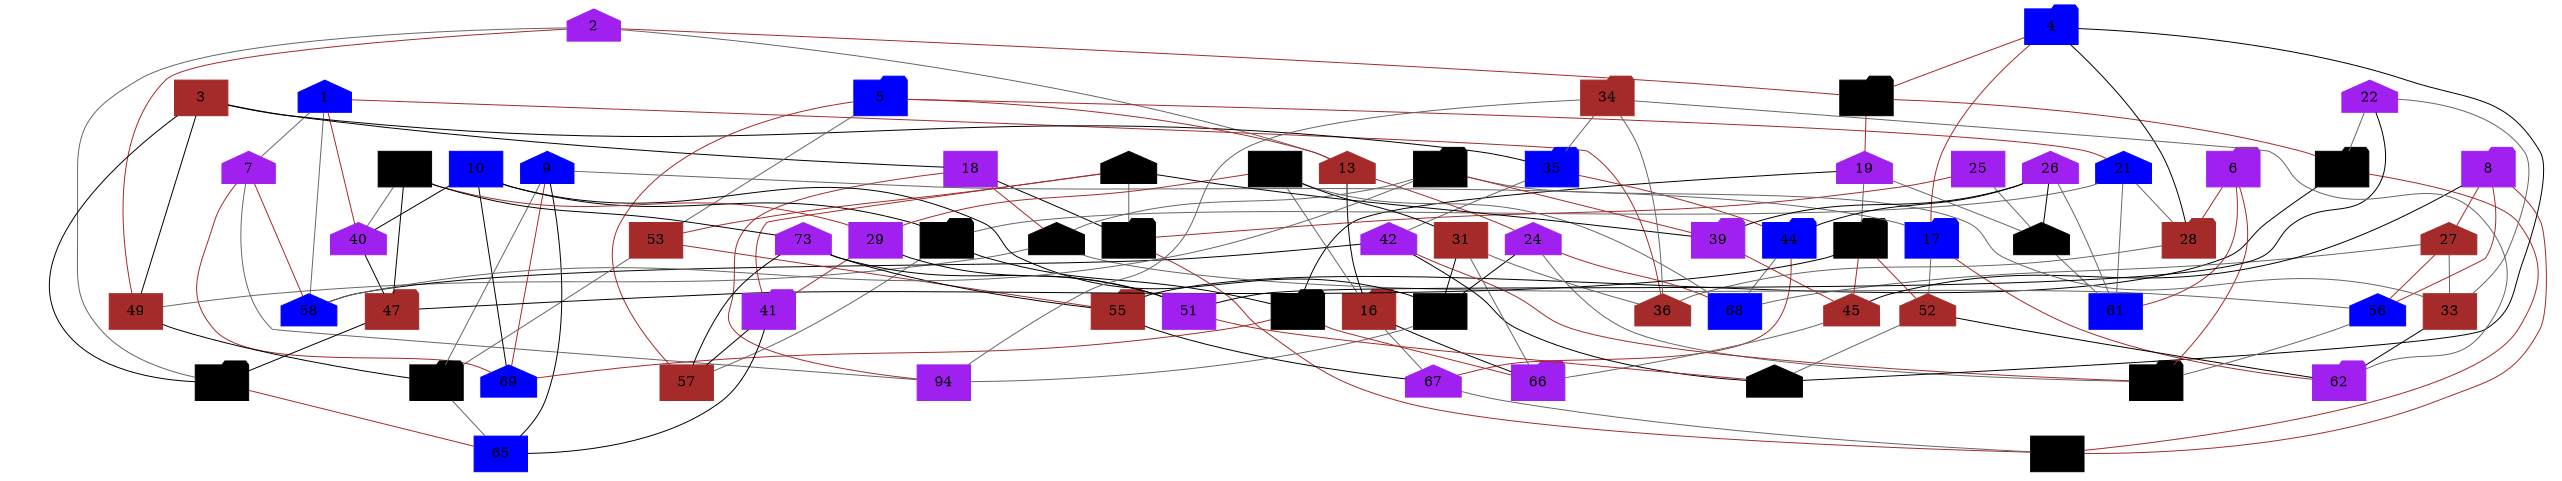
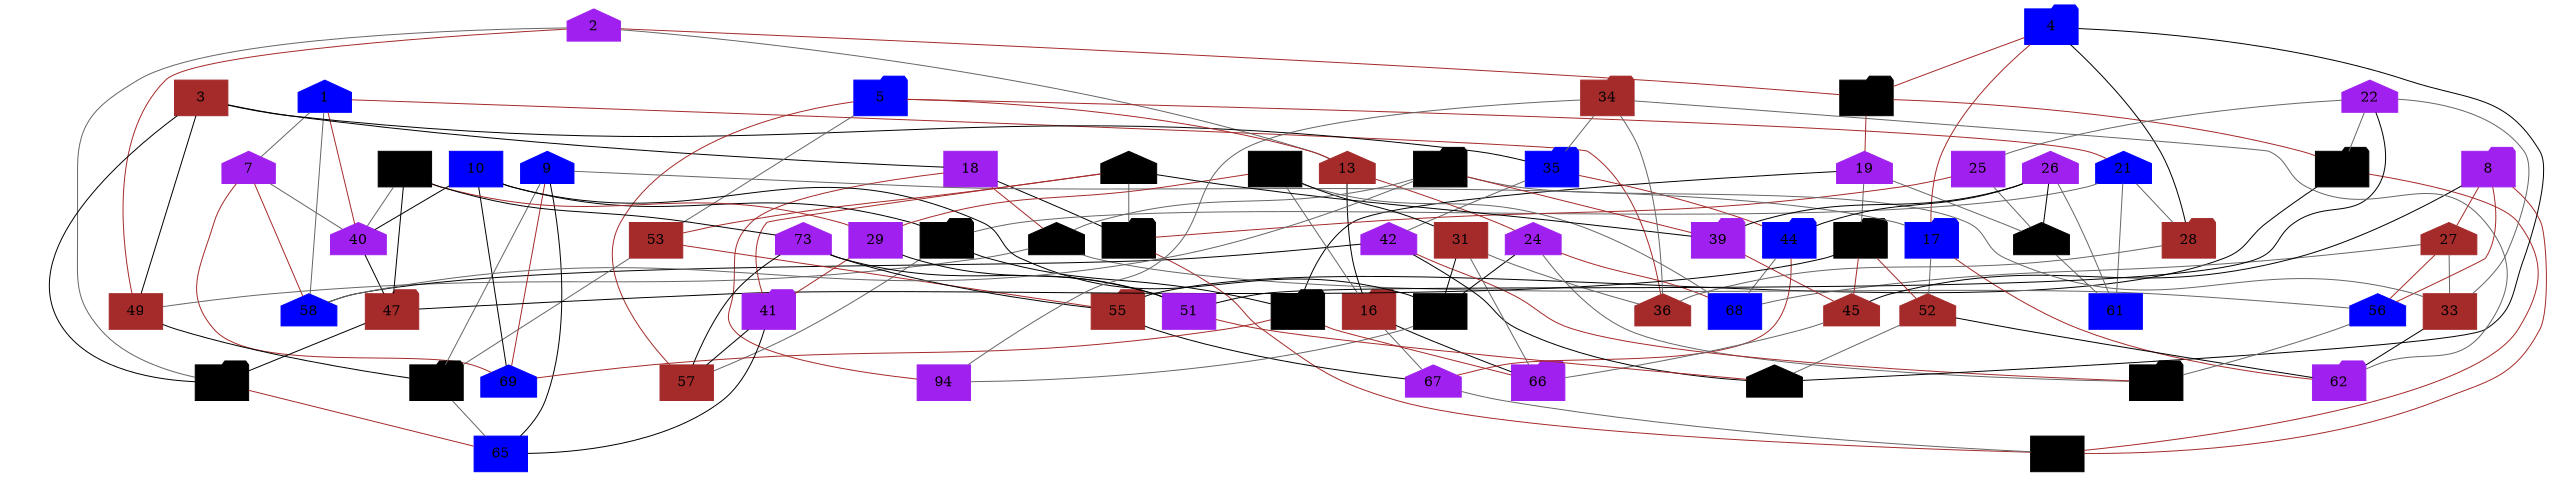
  graph {
    node [color=purple shape=folder style=filled]
    edge [color=gray40]
    1 [color=blue shape=house]
    7 [shape=house]
    36 [color=brown shape=house]
    40 [shape=house]
    58 [color=blue shape=house]
    n6 [label=94 shape=box]
    69 [color=blue shape=house]
    47 [color=brown]
    2 [shape=house]
    11 [color=black]
    13 [color=brown shape=house]
    48 [color=black]
    49 [color=brown shape=box]
    19 [shape=house]
    50 [color=black]
    16 [color=brown]
    24 [shape=house]
    65 [color=blue shape=box]
    59 [color=black]
    3 [color=brown shape=box]
    18 [shape=box]
    35 [color=blue]
    32 [color=black]
    46 [color=black shape=house]
    44 [color=blue]
    42 [shape=house]
    4 [color=blue]
    17 [color=blue]
    28 [color=brown]
    54 [color=black shape=house]
    52 [color=brown shape=house]
    62
    5 [color=blue]
    21 [color=blue shape=house]
    53 [color=brown shape=box]
    57 [color=brown shape=box]
    61 [color=blue shape=box]
    30 [color=black]
    55 [color=brown]
-   6
    60 [color=black]
    25 [shape=box]
    37 [color=black shape=house]
    27 [color=brown shape=house]
    8
    45 [color=brown shape=house]
    56 [color=blue shape=house]
    70 [color=black shape=box]
    68 [color=blue shape=box]
    33 [color=brown shape=box]
    66
    9 [color=blue shape=house]
    10 [color=blue shape=box]
    38 [color=black shape=box]
    63 [color=black]
    43 [color=black]
    12 [color=black shape=box]
    29 [shape=box]
    31 [color=brown shape=box]
    67 [shape=house]
    41
    51 [shape=box]
    14 [color=black shape=house]
    39
    15 [color=black shape=box]
    n66 [label=73 shape=house]
    20 [color=black]
    22 [shape=house]
    26 [shape=house]
    34 [color=brown]
    1 -- 7
    1 -- 36 [color=brown]
    1 -- 40 [color=brown]
    1 -- 58
    7 -- 58 [color=brown]
-   7 -- n6
+   7 -- 40
    7 -- 69 [color=brown]
    40 -- 47 [color=black]
    47 -- 48 [color=black]
    2 -- 11 [color=brown]
    2 -- 13
    2 -- 48
    2 -- 49 [color=brown]
    11 -- 19 [color=brown]
    11 -- 50 [color=brown]
    13 -- 16 [color=black]
    13 -- 24 [color=brown]
    48 -- 65 [color=brown]
    49 -- 59 [color=black]
    19 -- 37
    19 -- 63 [color=black]
    19 -- 43
    50 -- 55 [color=black]
    50 -- 70 [color=brown]
    16 -- 66 [color=black]
    16 -- 67
    24 -- 60
    24 -- 68 [color=brown]
    24 -- 38 [color=black]
    59 -- 65
    3 -- 48 [color=black]
    3 -- 49 [color=black]
    3 -- 18 [color=black]
    3 -- 35 [color=black]
    18 -- n6 [color=brown]
    18 -- 32 [color=black]
    18 -- 46 [color=brown]
    35 -- 44 [color=brown]
    35 -- 42
    32 -- 70 [color=brown]
    46 -- 49
    46 -- 56
    44 -- 68
    44 -- 67 [color=brown]
    42 -- 58 [color=black]
    42 -- 54 [color=black]
    42 -- 60 [color=brown]
    4 -- 11 [color=brown]
    4 -- 17 [color=brown]
    4 -- 28 [color=black]
    4 -- 54 [color=black]
    17 -- 52
    17 -- 62 [color=brown]
    28 -- 36
    52 -- 54
    52 -- 62 [color=black]
    5 -- 13 [color=brown]
    5 -- 21 [color=brown]
    5 -- 53
    5 -- 57 [color=brown]
    21 -- 28
    21 -- 61
    21 -- 30
    53 -- 59
    53 -- 55 [color=brown]
    30 -- 57
    30 -- 63 [color=black]
    55 -- 67 [color=black]
-   6 -- 28 [color=brown]
-   6 -- 61 [color=brown]
-   6 -- 60 [color=brown]
    25 -- 32 [color=brown]
    25 -- 37
    37 -- 61
    27 -- 56 [color=brown]
    27 -- 68
    27 -- 33
    8 -- 27 [color=brown]
    8 -- 45 [color=black]
    8 -- 56 [color=brown]
    8 -- 70 [color=brown]
    45 -- 66
    56 -- 60
    33 -- 62 [color=black]
    9 -- 69 [color=brown]
    9 -- 65 [color=black]
    9 -- 59
    9 -- 17
    10 -- 40 [color=black]
    10 -- 69 [color=black]
    10 -- 30 [color=black]
    10 -- 38 [color=black]
    38 -- n6
    63 -- 69 [color=brown]
    63 -- 66 [color=brown]
    43 -- 47 [color=black]
    43 -- 52 [color=brown]
    43 -- 45 [color=brown]
    12 -- 16
    12 -- 68
    12 -- 29 [color=brown]
    12 -- 31 [color=black]
    29 -- 41 [color=brown]
    29 -- 51 [color=black]
    31 -- 36
    31 -- 66
    31 -- 38 [color=black]
    67 -- 70
    41 -- 65 [color=black]
    41 -- 57 [color=black]
    51 -- 54 [color=brown]
    14 -- 32
    14 -- 53 [color=brown]
    14 -- 41 [color=brown]
    14 -- 39 [color=black]
    39 -- 45 [color=brown]
    15 -- 40
    15 -- 47 [color=black]
    15 -- 29 [color=brown]
    15 -- n66 [color=black]
    n66 -- 57 [color=black]
    n66 -- 55 [color=black]
    n66 -- 51 [color=black]
    20 -- 58
    20 -- 46
    20 -- 33
    20 -- 39 [color=brown]
    22 -- 50
+   22 -- 25
    22 -- 33
    22 -- 51 [color=black]
    26 -- 44 [color=black]
    26 -- 61
    26 -- 37 [color=black]
    26 -- 39 [color=black]
    34 -- 36
    34 -- n6
    34 -- 35
    34 -- 62
  }
